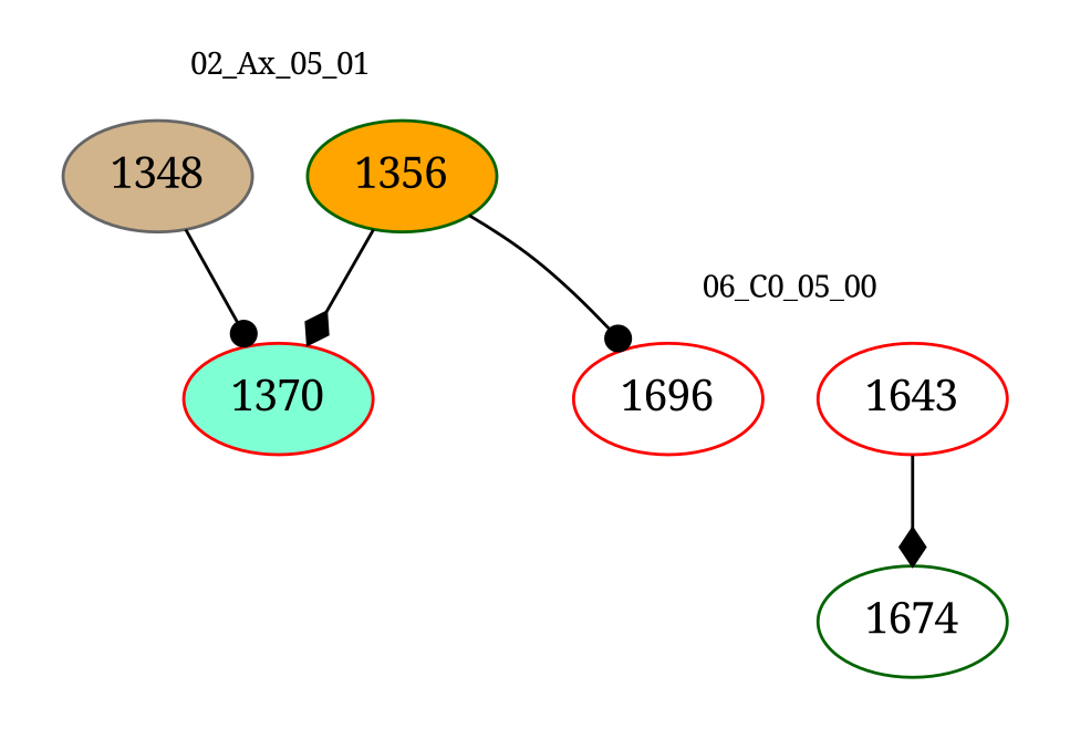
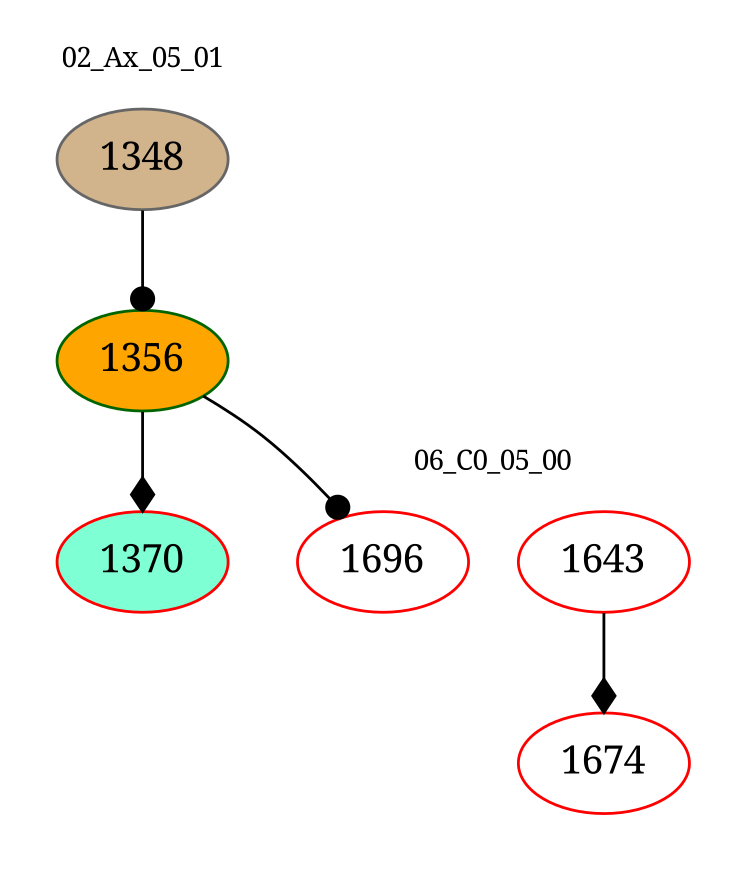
  digraph {
    fontname="Noto Serif"
    node [color=red fillcolor=white fontname="Noto Serif" style=filled]
    edge [arrowhead=dot color=black fontname="Noto Serif"]
    n1 [color=gray40 fillcolor=tan label=1348]
    n2 [color=darkgreen fillcolor=orange label=1356]
    n3 [fillcolor=aquamarine label=1370]
    n4 [label=1643]
-   n5 [color=darkgreen label=1674]
+   n5 [label=1674]
    n6 [label=1696]
    subgraph cluster_1 {
      color=white
      fontsize=10
      label="02_Ax_05_01"
      n1
      n2
      n3
    }
    subgraph cluster_2 {
      color=white
      fontsize=10
      label="06_C0_05_00"
      n4
      n5
      n6
    }
-   n1 -> n3
+   n1 -> n2
    n2 -> n3 [arrowhead=diamond]
    n2 -> n6
    n4 -> n5 [arrowhead=diamond]
  }
